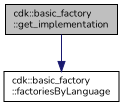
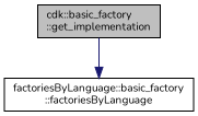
  digraph {
    rankdir=TB
    fontname=Nunito
    node [color=black fontname=Nunito fontsize=10 shape=record style=filled]
    n1 [fillcolor=grey75 fontcolor=black height=0.2 label="cdk::basic_factory\l::get_implementation" width=0.4]
-   n2 [fillcolor=white height=0.2 label="cdk::basic_factory\l::factoriesByLanguage" width=0.4]
+   n2 [fillcolor=white height=0.2 label="factoriesByLanguage::basic_factory\l::factoriesByLanguage" width=0.4]
    n1 -> n2 [color=midnightblue fontname=Nunito fontsize=10 labelfontname=Helvetica labelfontsize=10 style=solid]
  }
